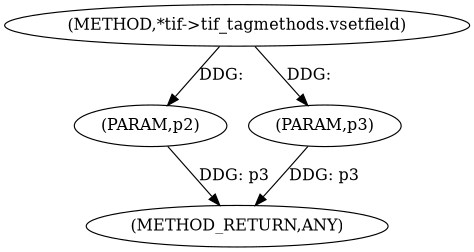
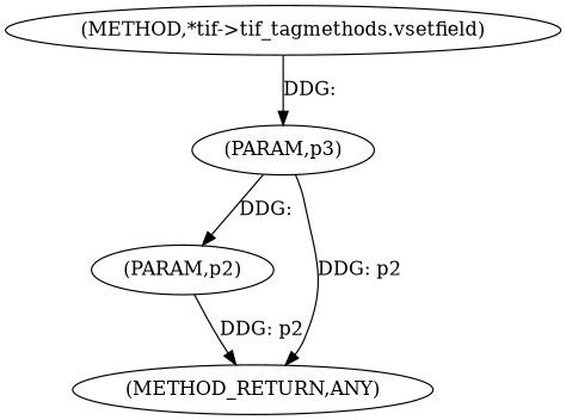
  digraph {
    n1 [label=<(METHOD,*tif-&gt;tif_tagmethods.vsetfield)>]
    n2 [label=<(PARAM,p2)>]
    n3 [label=<(PARAM,p3)>]
    n4 [label=<(METHOD_RETURN,ANY)>]
-   n1 -> n2 [label="DDG: "]
+   n3 -> n2 [label="DDG: "]
    n1 -> n3 [label="DDG: "]
-   n2 -> n4 [label="DDG: p3"]
-   n3 -> n4 [label="DDG: p3"]
+   n2 -> n4 [label="DDG: p2"]
+   n3 -> n4 [label="DDG: p2"]
  }
